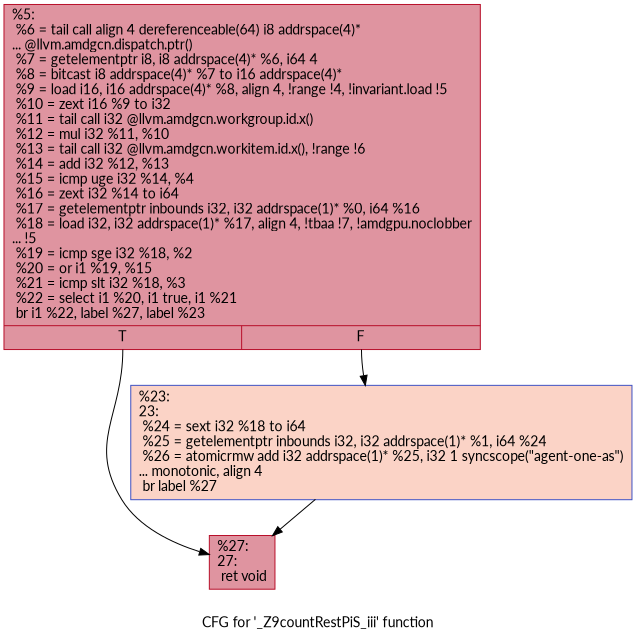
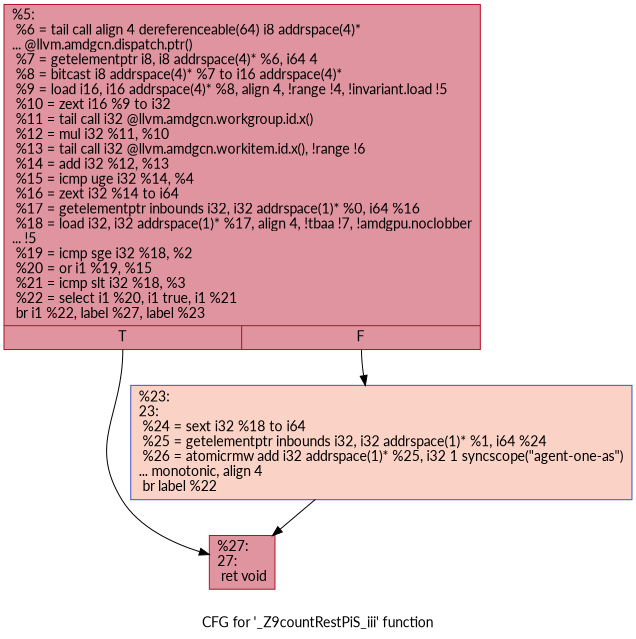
  digraph {
    label="CFG for '_Z9countRestPiS_iii' function"
    fontname=Lato
    node [color="#b70d28ff" fillcolor="#b70d2870" shape=record style=filled fontname=Lato]
    edge [fontname=Lato]
    n1 [label="{%5:\l  %6 = tail call align 4 dereferenceable(64) i8 addrspace(4)*\l... @llvm.amdgcn.dispatch.ptr()\l  %7 = getelementptr i8, i8 addrspace(4)* %6, i64 4\l  %8 = bitcast i8 addrspace(4)* %7 to i16 addrspace(4)*\l  %9 = load i16, i16 addrspace(4)* %8, align 4, !range !4, !invariant.load !5\l  %10 = zext i16 %9 to i32\l  %11 = tail call i32 @llvm.amdgcn.workgroup.id.x()\l  %12 = mul i32 %11, %10\l  %13 = tail call i32 @llvm.amdgcn.workitem.id.x(), !range !6\l  %14 = add i32 %12, %13\l  %15 = icmp uge i32 %14, %4\l  %16 = zext i32 %14 to i64\l  %17 = getelementptr inbounds i32, i32 addrspace(1)* %0, i64 %16\l  %18 = load i32, i32 addrspace(1)* %17, align 4, !tbaa !7, !amdgpu.noclobber\l... !5\l  %19 = icmp sge i32 %18, %2\l  %20 = or i1 %19, %15\l  %21 = icmp slt i32 %18, %3\l  %22 = select i1 %20, i1 true, i1 %21\l  br i1 %22, label %27, label %23\l|{<s0>T|<s1>F}}"]
    n2 [label="{%27:\l27:                                               \l  ret void\l}"]
-   n3 [color="#3d50c3ff" fillcolor="#f59c7d70" label="{%23:\l23:                                               \l  %24 = sext i32 %18 to i64\l  %25 = getelementptr inbounds i32, i32 addrspace(1)* %1, i64 %24\l  %26 = atomicrmw add i32 addrspace(1)* %25, i32 1 syncscope(\"agent-one-as\")\l... monotonic, align 4\l  br label %27\l}"]
+   n3 [color="#3d50c3ff" fillcolor="#f59c7d70" label="{%23:\l23:                                               \l  %24 = sext i32 %18 to i64\l  %25 = getelementptr inbounds i32, i32 addrspace(1)* %1, i64 %24\l  %26 = atomicrmw add i32 addrspace(1)* %25, i32 1 syncscope(\"agent-one-as\")\l... monotonic, align 4\l  br label %22\l}"]
    n1 -> n2 [tailport=s0]
    n1 -> n3 [tailport=s1]
    n3 -> n2
  }
